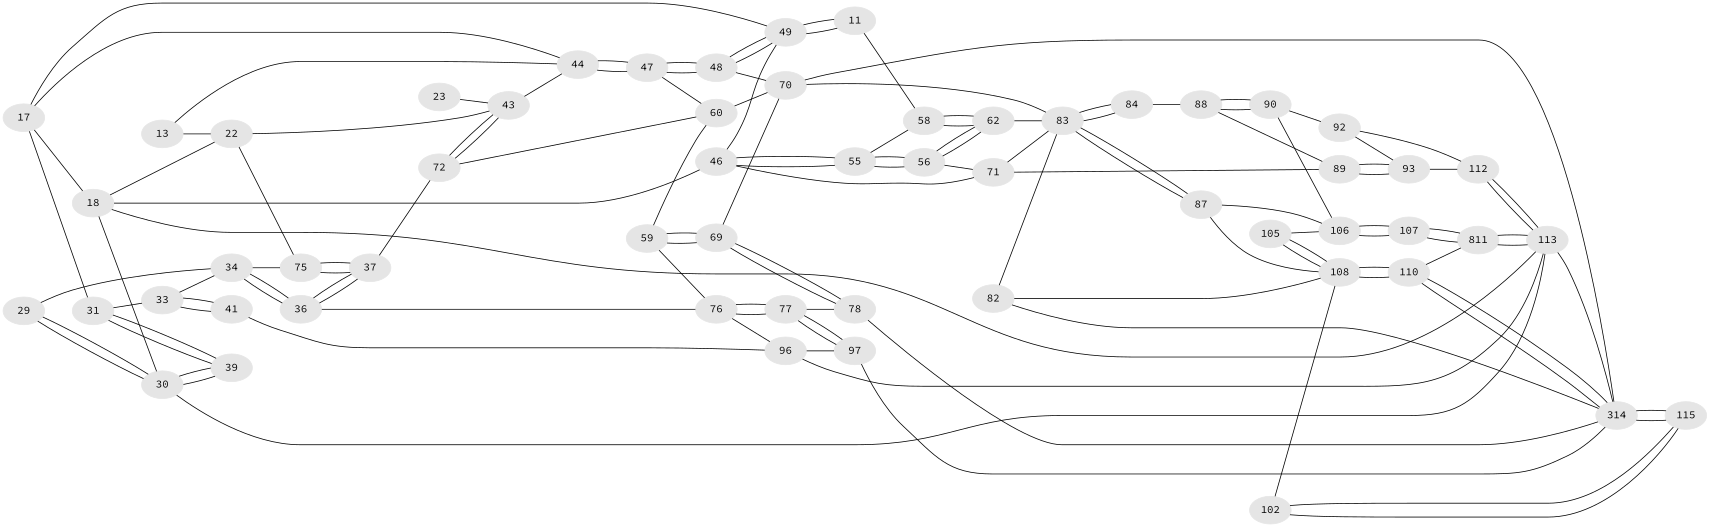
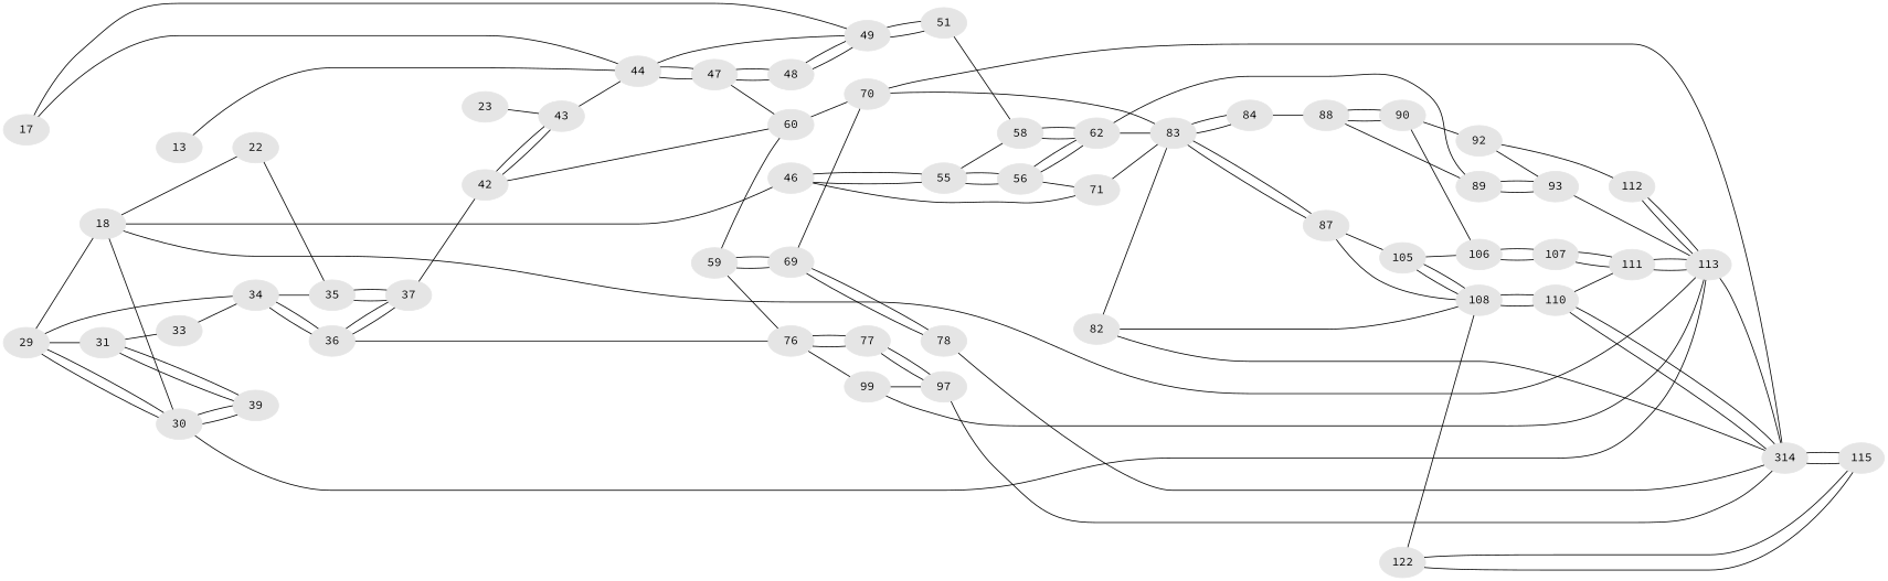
  graph {
    fontname="Source Code Pro"
    rankdir=LR
    node [color=gray90 fontname="Source Code Pro" style=filled]
    edge [fontname="Source Code Pro"]
    22 [super="+12"]
    13
    44 [super="+28"]
-   35 [super="+9+10" label=75]
+   35 [super="+9+10"]
    43 [super="+25"]
    47
    17 [super="+16+15"]
    18 [super="+5"]
    49 [super="+38+26+45"]
    30 [super="+2"]
    46 [super="+21"]
    113 [super="+67+74"]
-   51 [label=11]
+   51
    39
    55
    71 [super="+57"]
    n17 [label=314 super="+99+98+100+81"]
    37
    23
    29 [super="+7"]
    31
    34 [super="+8"]
    33 [super="+32"]
    36
-   41
-   96 [super="+68+52"]
+   96 [super="+68+52" label=99]
    76 [super="+54"]
-   42 [label=72]
+   42
    77
    60 [super="+50"]
    97
    70 [super="+63"]
    48
    58
    56
    83 [super="+65+64+66+75"]
    89 [super="+72"]
    62
    59
    69
    78
    84
    87
    115 [super="+104+101"]
    93 [super="+73"]
    82
    108 [super="+103+85+86"]
    110
    88
    106 [super="+95"]
    90
    107
    92 [super="+91"]
    112 [super="+109"]
-   102
+   102 [label=122]
    105
-   111 [label=811]
+   111
    22 -- 35
-   22 -- 43
-   13 -- 22 [weight=2]
    13 -- 44
    44 -- 47
    44 -- 47
    35 -- 37
    35 -- 37
    43 -- 44 [weight=2]
    47 -- 60
    47 -- 48
    47 -- 48
    17 -- 44
-   17 -- 18 [weight=2]
+   29 -- 18 [weight=2]
    17 -- 49 [weight=2]
    18 -- 22
    18 -- 30
    18 -- 46 [weight=2]
    18 -- 113
    49 -- 51 [weight=2]
    49 -- 51
    30 -- 113
    30 -- 39
    30 -- 39
-   46 -- 49 [weight=2]
+   44 -- 49 [weight=2]
    46 -- 55
    46 -- 55
    46 -- 71
    113 -- n17
    51 -- 58
    55 -- 58
    55 -- 56
    55 -- 56
    71 -- 83
-   71 -- 89
+   62 -- 89
    n17 -- 115 [weight=3]
    n17 -- 115
    37 -- 42
    23 -- 43
    29 -- 30 [weight=2]
    29 -- 30
-   17 -- 31
+   29 -- 31
    29 -- 34
    31 -- 39
    31 -- 39
    31 -- 33
    34 -- 35
    34 -- 36
    34 -- 36
    33 -- 34
-   33 -- 41 [weight=2]
-   33 -- 41
    36 -- 37
    36 -- 37
    36 -- 76
-   41 -- 96
    96 -- 113
    96 -- 97
    76 -- 96 [weight=2]
    76 -- 77
    76 -- 77
    42 -- 43
    42 -- 43
    42 -- 60
    77 -- 97
    77 -- 97
-   77 -- 78
    60 -- 70
    97 -- n17
    70 -- n17
    70 -- 83
    48 -- 49
    48 -- 49
-   48 -- 70
    58 -- 62
    58 -- 62
    56 -- 71
    56 -- 62
    56 -- 62
    83 -- 84 [weight=2]
    83 -- 84
    83 -- 87
    83 -- 87
    89 -- 93 [weight=2]
    89 -- 93
    62 -- 83
    59 -- 76
    59 -- 60
    59 -- 69
    59 -- 69
    69 -- 70
    69 -- 78
    69 -- 78
    78 -- n17
    84 -- 88
    87 -- 108
-   87 -- 106
-   93 -- 112
+   87 -- 105
+   93 -- 113
    82 -- n17
    82 -- 83
    82 -- 108
    108 -- 110
    108 -- 110
    110 -- n17
    110 -- n17
    110 -- 111
    88 -- 89
    88 -- 90
    88 -- 90
    106 -- 107 [weight=2]
    106 -- 107
    90 -- 106
    90 -- 92
    107 -- 111
    107 -- 111
    92 -- 93
    92 -- 112 [weight=2]
    112 -- 113 [weight=2]
    112 -- 113
    102 -- 115 [weight=2]
    102 -- 115
    102 -- 108
    105 -- 108 [weight=2]
    105 -- 108
    105 -- 106
    111 -- 113
    111 -- 113
  }
